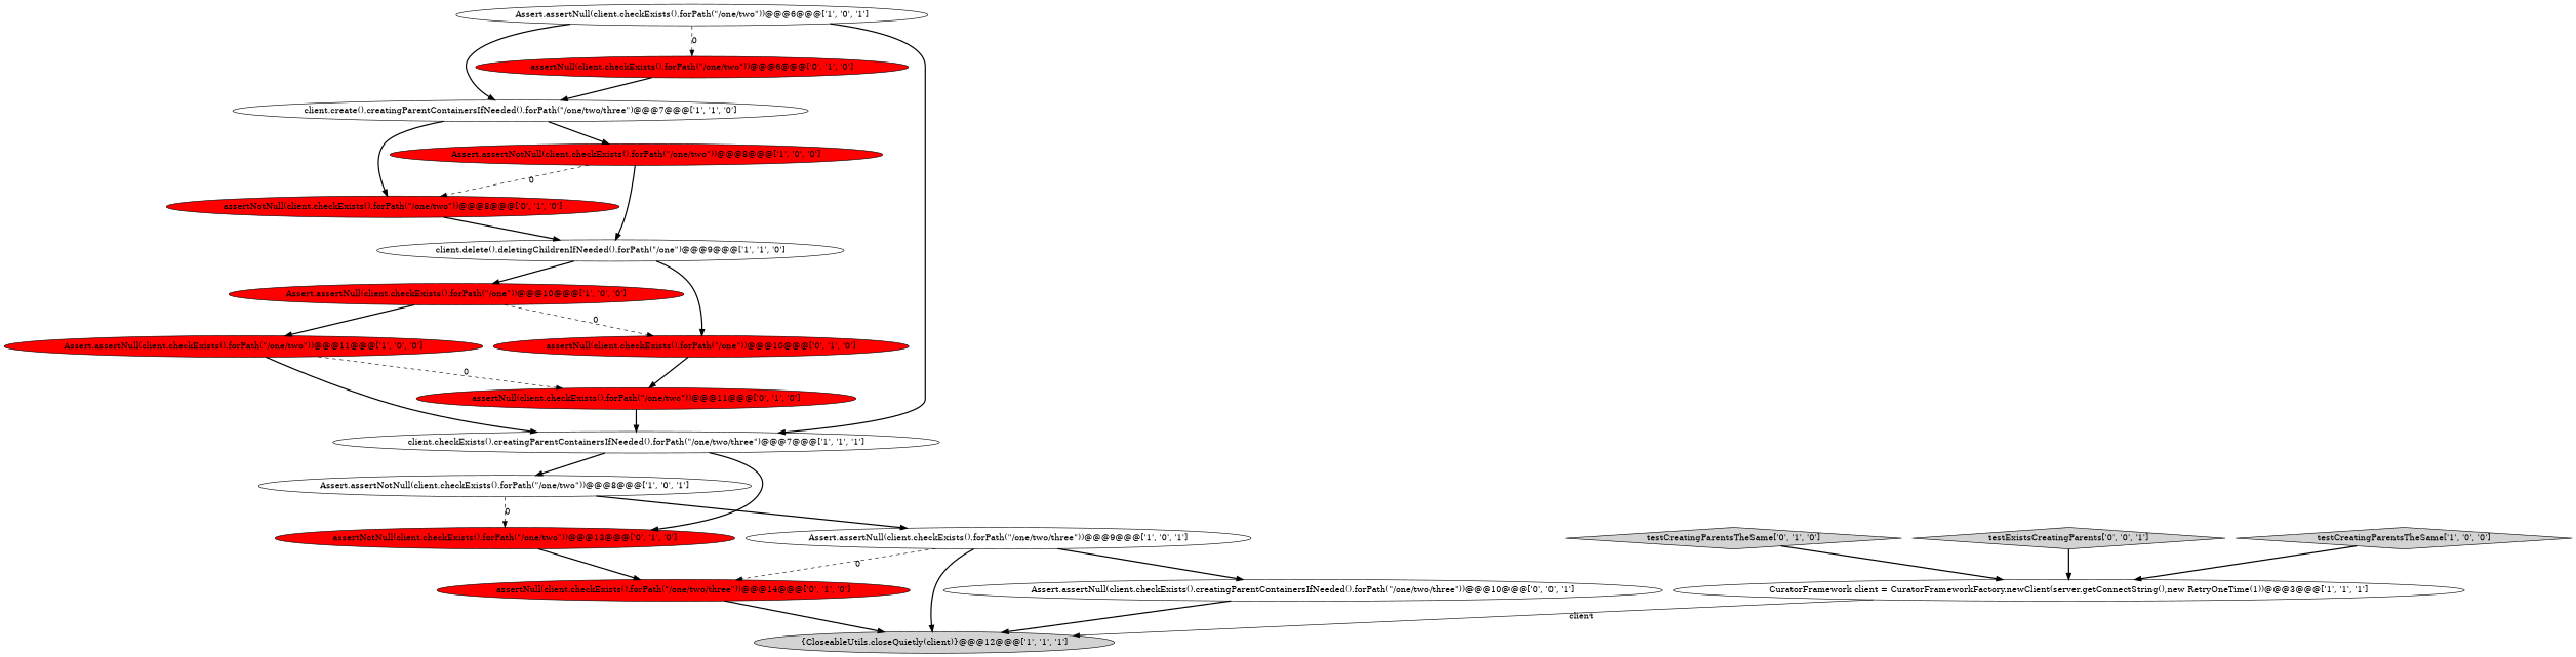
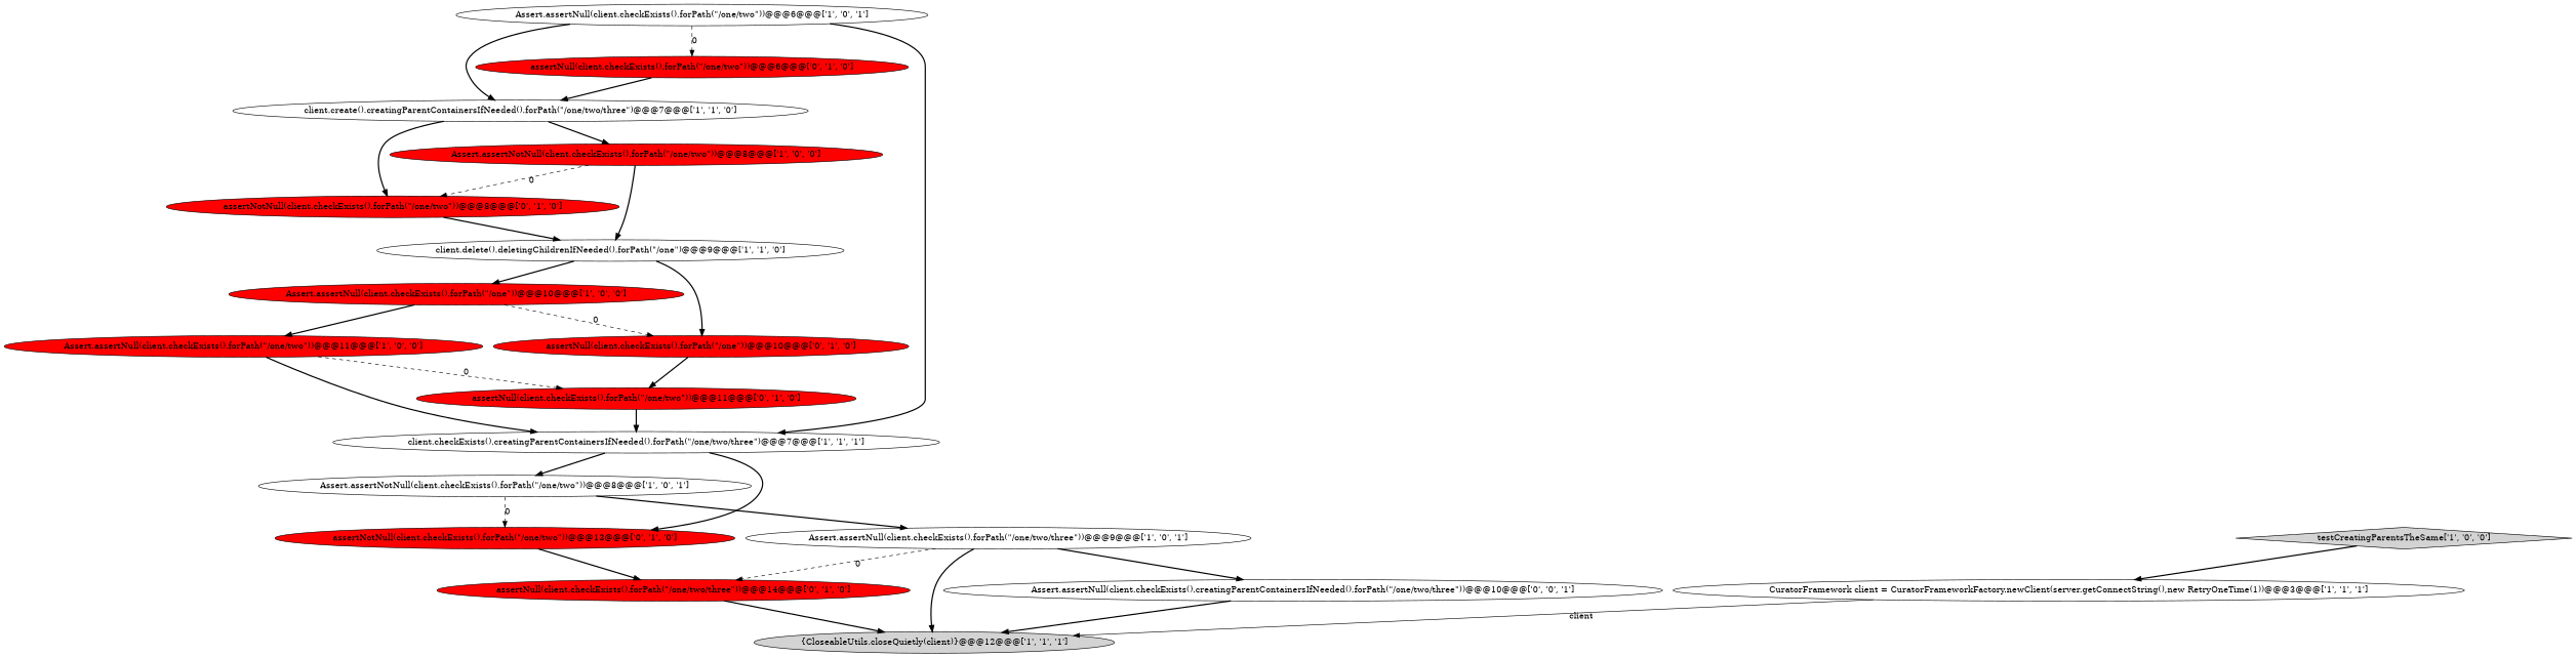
  digraph {
    node [fillcolor=red shape=ellipse style=filled]
    edge [style=bold]
    n1 [fillcolor=white label="client.checkExists().creatingParentContainersIfNeeded().forPath(\"/one/two/three\")@@@7@@@['1', '1', '1']"]
    n2 [fillcolor=white label="Assert.assertNotNull(client.checkExists().forPath(\"/one/two\"))@@@8@@@['1', '0', '1']"]
    n3 [label="assertNotNull(client.checkExists().forPath(\"/one/two\"))@@@13@@@['0', '1', '0']"]
    n4 [fillcolor=white label="Assert.assertNull(client.checkExists().forPath(\"/one/two/three\"))@@@9@@@['1', '0', '1']"]
    n5 [label="assertNull(client.checkExists().forPath(\"/one/two/three\"))@@@14@@@['0', '1', '0']"]
    n6 [fillcolor=white label="Assert.assertNull(client.checkExists().creatingParentContainersIfNeeded().forPath(\"/one/two/three\"))@@@10@@@['0', '0', '1']"]
    n7 [fillcolor=lightgray label="{CloseableUtils.closeQuietly(client)}@@@12@@@['1', '1', '1']"]
    n8 [fillcolor=white label="client.delete().deletingChildrenIfNeeded().forPath(\"/one\")@@@9@@@['1', '1', '0']"]
    n9 [label="assertNull(client.checkExists().forPath(\"/one\"))@@@10@@@['0', '1', '0']"]
    n10 [label="Assert.assertNull(client.checkExists().forPath(\"/one\"))@@@10@@@['1', '0', '0']"]
    n11 [label="assertNull(client.checkExists().forPath(\"/one/two\"))@@@11@@@['0', '1', '0']"]
    n12 [label="Assert.assertNull(client.checkExists().forPath(\"/one/two\"))@@@11@@@['1', '0', '0']"]
    n13 [label="assertNull(client.checkExists().forPath(\"/one/two\"))@@@6@@@['0', '1', '0']"]
    n14 [fillcolor=white label="client.create().creatingParentContainersIfNeeded().forPath(\"/one/two/three\")@@@7@@@['1', '1', '0']"]
    n15 [fillcolor=white label="Assert.assertNull(client.checkExists().forPath(\"/one/two\"))@@@6@@@['1', '0', '1']"]
    n16 [label="assertNotNull(client.checkExists().forPath(\"/one/two\"))@@@8@@@['0', '1', '0']"]
    n17 [label="Assert.assertNotNull(client.checkExists().forPath(\"/one/two\"))@@@8@@@['1', '0', '0']"]
-   n18 [fillcolor=lightgray label="testCreatingParentsTheSame['0', '1', '0']" shape=diamond]
    n19 [fillcolor=white label="CuratorFramework client = CuratorFrameworkFactory.newClient(server.getConnectString(),new RetryOneTime(1))@@@3@@@['1', '1', '1']"]
-   n20 [fillcolor=lightgray label="testExistsCreatingParents['0', '0', '1']" shape=diamond]
    n21 [fillcolor=lightgray label="testCreatingParentsTheSame['1', '0', '0']" shape=diamond]
    n1 -> n2
    n1 -> n3
    n2 -> n3 [label=0 style=dashed]
    n2 -> n4
    n3 -> n5
    n4 -> n5 [label=0 style=dashed]
    n4 -> n6
    n4 -> n7
    n5 -> n7
    n6 -> n7
    n8 -> n9
    n8 -> n10
    n9 -> n11
    n10 -> n9 [label=0 style=dashed]
    n10 -> n12
    n11 -> n1
    n12 -> n1
    n12 -> n11 [label=0 style=dashed]
    n13 -> n14
    n14 -> n16
    n14 -> n17
    n15 -> n1
    n15 -> n13 [label=0 style=dashed]
    n15 -> n14
    n16 -> n8
    n17 -> n8
    n17 -> n16 [label=0 style=dashed]
-   n18 -> n19
    n19 -> n7 [label=client style=solid]
-   n20 -> n19
    n21 -> n19
  }
